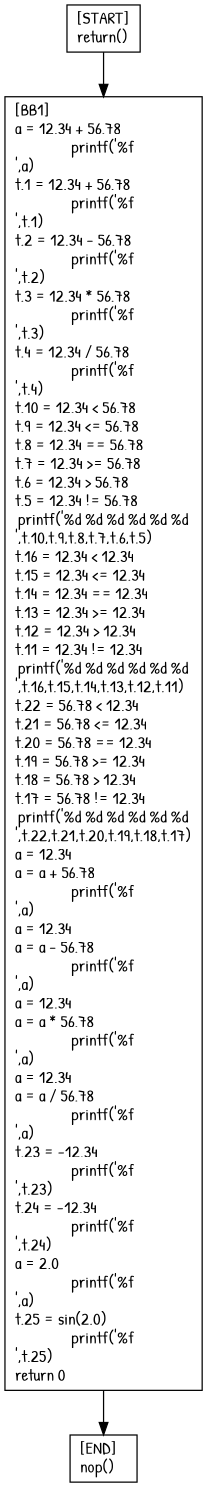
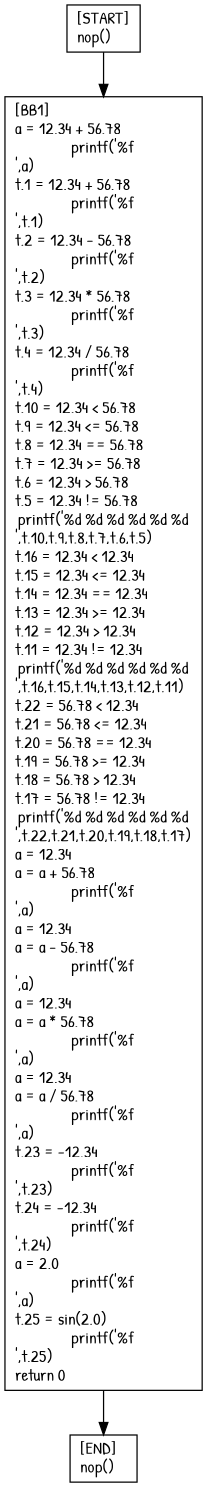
  digraph {
    fontname="Patrick Hand"
    node [shape=box fontname="Patrick Hand"]
    edge [fontname="Patrick Hand"]
    n1 [label="[END]\lnop()\l"]
-   n2 [label="[START]\lreturn()\l"]
+   n2 [label="[START]\lnop()\l"]
    n3 [label="[BB1]\la = 12.34 + 56.78\lprintf('%f\n',a)\lt.1 = 12.34 + 56.78\lprintf('%f\n',t.1)\lt.2 = 12.34 - 56.78\lprintf('%f\n',t.2)\lt.3 = 12.34 * 56.78\lprintf('%f\n',t.3)\lt.4 = 12.34 / 56.78\lprintf('%f\n',t.4)\lt.10 = 12.34 < 56.78\lt.9 = 12.34 <= 56.78\lt.8 = 12.34 == 56.78\lt.7 = 12.34 >= 56.78\lt.6 = 12.34 > 56.78\lt.5 = 12.34 != 56.78\lprintf('%d %d %d %d %d %d\n',t.10,t.9,t.8,t.7,t.6,t.5)\lt.16 = 12.34 < 12.34\lt.15 = 12.34 <= 12.34\lt.14 = 12.34 == 12.34\lt.13 = 12.34 >= 12.34\lt.12 = 12.34 > 12.34\lt.11 = 12.34 != 12.34\lprintf('%d %d %d %d %d %d\n',t.16,t.15,t.14,t.13,t.12,t.11)\lt.22 = 56.78 < 12.34\lt.21 = 56.78 <= 12.34\lt.20 = 56.78 == 12.34\lt.19 = 56.78 >= 12.34\lt.18 = 56.78 > 12.34\lt.17 = 56.78 != 12.34\lprintf('%d %d %d %d %d %d\n',t.22,t.21,t.20,t.19,t.18,t.17)\la = 12.34\la = a + 56.78\lprintf('%f\n',a)\la = 12.34\la = a - 56.78\lprintf('%f\n',a)\la = 12.34\la = a * 56.78\lprintf('%f\n',a)\la = 12.34\la = a / 56.78\lprintf('%f\n',a)\lt.23 = -12.34\lprintf('%f\n',t.23)\lt.24 = -12.34\lprintf('%f\n',t.24)\la = 2.0\lprintf('%f\n',a)\lt.25 = sin(2.0)\lprintf('%f\n',t.25)\lreturn 0\l"]
    n2 -> n3
    n3 -> n1
  }
